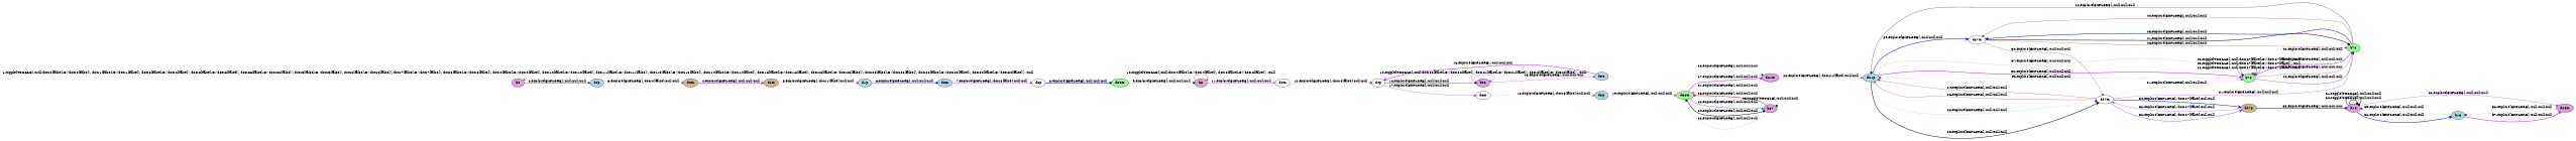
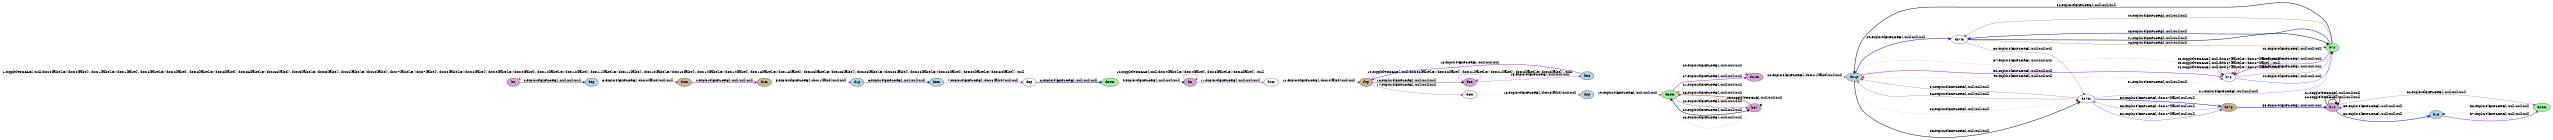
  digraph {
    rankdir=LR
    node [fillcolor=plum style=filled]
    edge [arrowhead=dot color=purple style=solid]
    b0
    d0p [fillcolor=lightblue]
    d0m [fillcolor=tan]
    d1m [fillcolor=tan]
    d1p [fillcolor=lightblue]
    d3m [fillcolor=lightblue]
    d3p [fillcolor=white]
    d39m [fillcolor=palegreen]
    b8
    d4m [fillcolor=white]
-   d4p [fillcolor=white]
+   d4p [fillcolor=tan]
    b35
    d8m [fillcolor=white]
    b36 [fillcolor=lightblue]
    d8p [fillcolor=lightblue]
    d32m [fillcolor=palegreen]
    d21m
    b37
    d21p [fillcolor=lightblue]
    d37m [fillcolor=white]
    d27m [fillcolor=white]
-   b73 [fillcolor=palegreen]
+   b73 [fillcolor=white]
    b72 [fillcolor=palegreen]
    d27p [fillcolor=tan]
    b14
    b13 [fillcolor=lightblue]
-   d28m
+   d28m [fillcolor=palegreen]
    b0 -> b0 [arrowhead=vee color=brown label="1-toggle[TOGGLE];/null/door0[false]:=!(door0[false]); door1[false]:=!(door1[false]); door2[false]:=!(door2[false]); door3[false]:=!(door3[false]); door36[false]:=!(door36[false]); door5[false]:=!(door5[false]); door6[false]:=!(door6[false]); door7[false]:=!(door7[false]); door8[false]:=!(door8[false]); door9[false]:=!(door9[false]); door10[false]:=!(door10[false]); door11[false]:=!(door11[false]); door13[false]:=!(door13[false]); door14[false]:=!(door14[false]); door18[false]:=!(door18[false]); door23[false]:=!(door23[false]); door26[false]:=!(door26[false]); door28[false]:=!(door28[false]); door30[false]:=!(door30[false]); /null" style=dotted]
    b0 -> d0p [arrowhead=vee color=black label="2-explore[EXPLORE];/null/null/null"]
    d0p -> d0m [label="3-explore[EXPLORE];/door0[false]/null/null" style=dotted]
    d0m -> d1m [arrowhead=vee label="4-explore[EXPLORE];/null/null/null" style=bold]
    d1m -> d1p [label="5-explore[EXPLORE];/door1[false]/null/null" style=dotted]
    d1p -> d3m [color=blue label="6-explore[EXPLORE];/null/null/null"]
    d3m -> d3p [label="7-explore[EXPLORE];/door3[false]/null/null"]
    d3p -> d39m [color=blue label="8-explore[EXPLORE];/null/null/null" style=bold]
    d39m -> b8 [color=black label="9-explore[EXPLORE];/null/null/null" style=dotted]
    b8 -> b8 [arrowhead=vee color=brown label="10-toggle[TOGGLE];/null/door4[false]:=!(door4[false]); door8[false]:=!(door8[false]); /null"]
    b8 -> d4m [arrowhead=vee label="11-explore[EXPLORE];/null/null/null"]
    d4m -> d4p [color=brown label="12-explore[EXPLORE];/door4[false]/null/null" style=dotted]
    d4p -> b35 [color=black label="13-explore[EXPLORE];/null/null/null"]
    d4p -> d8m [label="17-explore[EXPLORE];/null/null/null"]
    b35 -> b35 [label="14-toggle[TOGGLE];/null/door32[false]:=!(door32[false]); door21[false]:=!(door21[false]); door8[false]:=!(door8[false]); /null"]
    b35 -> b36 [label="15-explore[EXPLORE];/null/null/null"]
    d8m -> d8p [arrowhead=vee color=brown label="18-explore[EXPLORE];/door8[false]/null/null" style=dotted]
    b36 -> d4p [arrowhead=vee label="16-explore[EXPLORE];/null/null/null" style=bold]
    d8p -> d32m [arrowhead=vee color=brown label="19-explore[EXPLORE];/null/null/null" style=dotted]
    d32m -> d21m [arrowhead=vee color=blue label="20-explore[EXPLORE];/null/null/null" style=dotted]
    d32m -> d21m [label="27-explore[EXPLORE];/null/null/null" style=bold]
    d32m -> b37 [arrowhead=vee color=blue label="22-explore[EXPLORE];/null/null/null"]
    d32m -> b37 [color=black label="24-explore[EXPLORE];/null/null/null" style=bold]
    d21m -> d32m [arrowhead=vee label="21-explore[EXPLORE];/null/null/null" style=dotted]
    d21m -> d21p [arrowhead=vee color=brown label="28-explore[EXPLORE];/door21[false]/null/null" style=dotted]
    b37 -> d32m [color=black label="23-explore[EXPLORE];/null/null/null" style=dotted]
    b37 -> d32m [color=brown label="26-explore[EXPLORE];/null/null/null" style=bold]
    b37 -> b37 [color=black label="25-toggle[TOGGLE];/null/null/null" style=dotted]
    d21p -> d37m [arrowhead=vee color=blue label="29-explore[EXPLORE];/null/null/null" style=bold]
    d21p -> d27m [color=blue label="33-explore[EXPLORE];/null/null/null" style=dotted]
    d21p -> d27m [arrowhead=vee color=black label="35-explore[EXPLORE];/null/null/null" style=bold]
    d21p -> b73 [color=black label="37-explore[EXPLORE];/null/null/null" style=dotted]
    d21p -> b73 [arrowhead=vee label="50-explore[EXPLORE];/null/null/null" style=bold]
    d37m -> d27m [color=brown label="30-explore[EXPLORE];/null/null/null"]
    d37m -> b72 [color=black label="41-explore[EXPLORE];/null/null/null" style=bold]
    d37m -> b72 [color=brown label="46-explore[EXPLORE];/null/null/null"]
    d27m -> d21p [color=brown label="34-explore[EXPLORE];/null/null/null"]
    d27m -> d21p [arrowhead=vee color=brown label="36-explore[EXPLORE];/null/null/null"]
    d27m -> b73 [color=brown label="51-explore[EXPLORE];/null/null/null" style=dotted]
    d27m -> b72 [arrowhead=vee label="31-explore[EXPLORE];/null/null/null"]
    d27m -> d27p [arrowhead=vee color=blue label="52-explore[EXPLORE];/door27[false]/null/null"]
    d27m -> d27p [arrowhead=vee color=blue label="54-explore[EXPLORE];/door27[false]/null/null" style=bold]
    b73 -> d21p [color=brown label="49-explore[EXPLORE];/null/null/null" style=dotted]
    b73 -> b73 [color=brown label="38-toggle[TOGGLE];/null/door27[false]:=!(door27[false]); /null" style=dotted]
    b73 -> b73 [arrowhead=vee color=black label="43-toggle[TOGGLE];/null/door27[false]:=!(door27[false]); /null"]
    b73 -> b73 [arrowhead=vee color=black label="48-toggle[TOGGLE];/null/door27[false]:=!(door27[false]); /null"]
    b73 -> b72 [color=brown label="39-explore[EXPLORE];/null/null/null"]
    b73 -> b72 [color=blue label="44-explore[EXPLORE];/null/null/null"]
-   b72 -> d21p [color=black label="32-explore[EXPLORE];/null/null/null"]
+   b72 -> d21p [color=black label="32-explore[EXPLORE];/null/null/null" style=bold]
    b72 -> d37m [color=brown label="40-explore[EXPLORE];/null/null/null"]
    b72 -> d37m [arrowhead=vee color=blue label="45-explore[EXPLORE];/null/null/null" style=bold]
    b72 -> b73 [arrowhead=vee label="42-explore[EXPLORE];/null/null/null" style=dotted]
    b72 -> b73 [arrowhead=vee label="47-explore[EXPLORE];/null/null/null" style=bold]
    d27p -> d27m [arrowhead=vee label="53-explore[EXPLORE];/door27[false]/null/null"]
    d27p -> b14 [color=blue label="55-explore[EXPLORE];/null/null/null" style=bold]
    b14 -> b14 [color=black label="60-toggle[TOGGLE];/null/null/null" style=bold]
    b14 -> b14 [color=black label="61-toggle[TOGGLE];/null/null/null" style=bold]
    b14 -> b13 [arrowhead=vee color=blue label="56-explore[EXPLORE];/null/null/null" style=bold]
    b14 -> d28m [label="62-explore[EXPLORE];/null/null/null"]
    b13 -> b14 [arrowhead=vee color=black label="59-explore[EXPLORE];/null/null/null" style=dotted]
    b13 -> d28m [label="57-explore[EXPLORE];/null/null/null" style=bold]
    d28m -> b13 [color=blue label="58-explore[EXPLORE];/null/null/null" style=dotted]
  }
